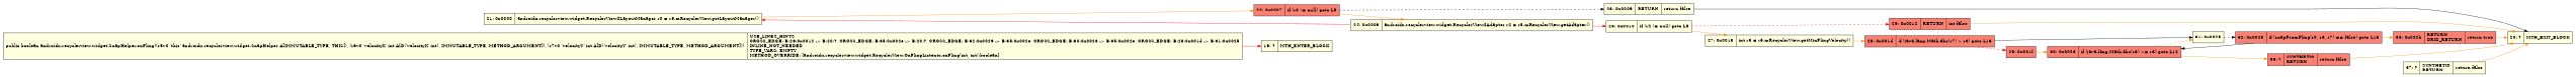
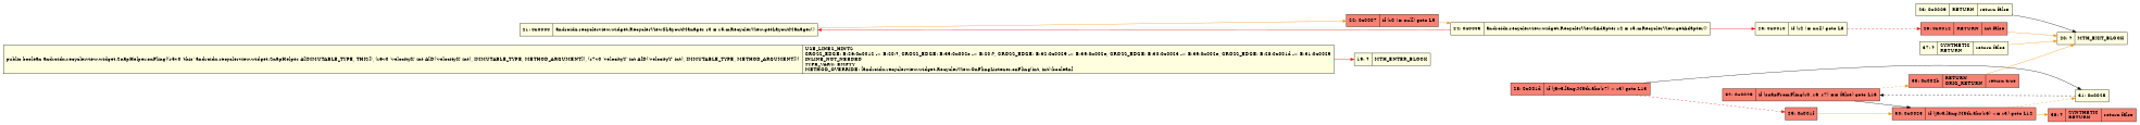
  digraph {
    rankdir=LR
    node [fillcolor=lightyellow shape=record style=filled]
    edge [color=darkorange]
    n1 [label="{19\:\ ?|MTH_ENTER_BLOCK\l}"]
    n2 [label="{21\:\ 0x0000|androidx.recyclerview.widget.RecyclerView$LayoutManager r0 = r5.mRecyclerView.getLayoutManager()\l}"]
    n3 [fillcolor=salmon label="{22\:\ 0x0007|if (r0 != null) goto L5\l}"]
    n4 [label="{23\:\ 0x0009|RETURN\l|return false\l}"]
    n5 [label="{24\:\ 0x000a|androidx.recyclerview.widget.RecyclerView$Adapter r2 = r5.mRecyclerView.getAdapter()\l}"]
    n6 [label="{20\:\ ?|MTH_EXIT_BLOCK\l}"]
    n7 [label="{25\:\ 0x0010|if (r2 != null) goto L8\l}"]
    n8 [fillcolor=salmon label="{26\:\ 0x0012|RETURN\l|int false\l}"]
-   n9 [label="{27\:\ 0x0013|int r3 = r5.mRecyclerView.getMinFlingVelocity()\l}"]
    n10 [fillcolor=salmon label="{28\:\ 0x001d|if (java.lang.Math.abs(r7) \> r3) goto L13\l}"]
    n11 [fillcolor=salmon label="{29\:\ 0x001f}"]
    n12 [label="{31\:\ 0x0025}"]
    n13 [fillcolor=salmon label="{30\:\ 0x0023|if (java.lang.Math.abs(r6) \<= r3) goto L12\l}"]
    n14 [fillcolor=salmon label="{32\:\ 0x0029|if (snapFromFling(r0, r6, r7) == false) goto L16\l}"]
    n15 [fillcolor=salmon label="{36\:\ ?|SYNTHETIC\lRETURN\l|return false\l}"]
    n16 [fillcolor=salmon label="{33\:\ 0x002b|RETURN\lORIG_RETURN\l|return true\l}"]
    n17 [label="{37\:\ ?|SYNTHETIC\lRETURN\l|return false\l}"]
    n18 [label="{public boolean androidx.recyclerview.widget.SnapHelper.onFling((r5v0 'this' androidx.recyclerview.widget.SnapHelper A[IMMUTABLE_TYPE, THIS]), (r6v0 'velocityX' int A[D('velocityX' int), IMMUTABLE_TYPE, METHOD_ARGUMENT]), (r7v0 'velocityY' int A[D('velocityY' int), IMMUTABLE_TYPE, METHOD_ARGUMENT]))  | USE_LINES_HINTS\lCROSS_EDGE: B:26:0x0012 \-\> B:20:?, CROSS_EDGE: B:35:0x002e \-\> B:20:?, CROSS_EDGE: B:32:0x0029 \-\> B:35:0x002e, CROSS_EDGE: B:30:0x0023 \-\> B:35:0x002e, CROSS_EDGE: B:28:0x001d \-\> B:31:0x0025\lINLINE_NOT_NEEDED\lTYPE_VARS: EMPTY\lMETHOD_OVERRIDE: [androidx.recyclerview.widget.RecyclerView.OnFlingListener.onFling(int, int):boolean]\l}"]
    n2 -> n3
-   n3 -> n4 [color=black style=dashed]
    n3 -> n5
    n4 -> n6 [color=black]
    n5 -> n2 [color=red]
    n5 -> n7 [color=red]
    n7 -> n8 [color=red style=dashed]
-   n7 -> n9
    n8 -> n6
-   n9 -> n10
    n10 -> n11 [color=red style=dashed]
    n10 -> n12 [color=black]
    n11 -> n13
    n12 -> n14 [color=black style=dashed]
    n13 -> n12 [style=dashed]
    n13 -> n15
    n14 -> n13 [color=black]
-   n14 -> n16 [style=solid]
-   n15 -> n6
+   n14 -> n16 [style=dashed]
    n16 -> n6
    n17 -> n6
    n18 -> n1 [color=red]
  }
